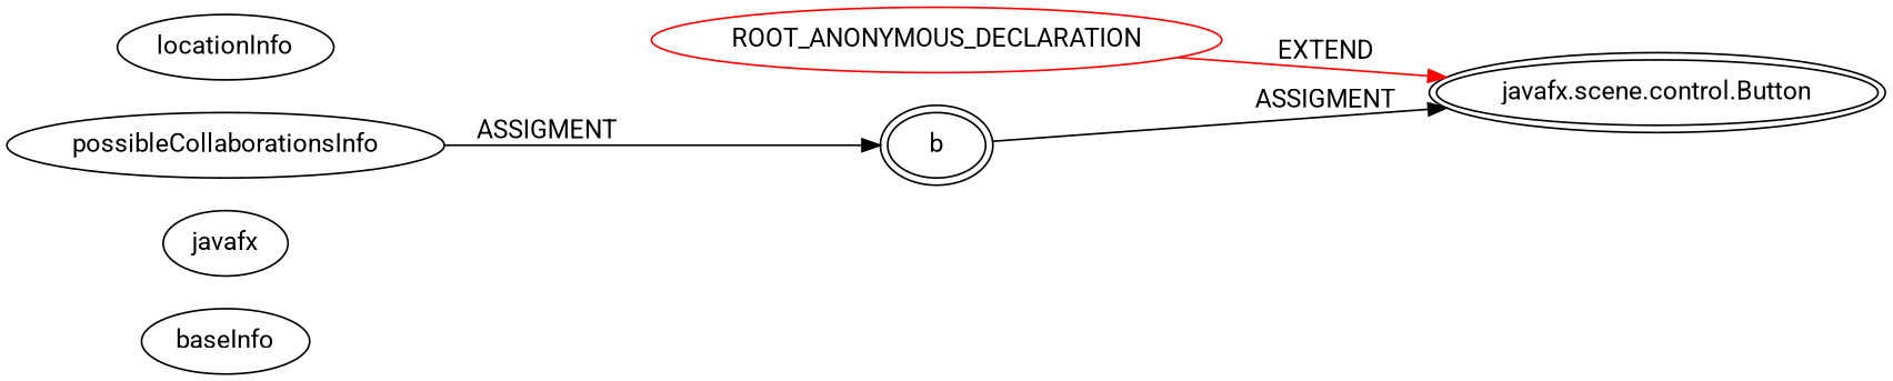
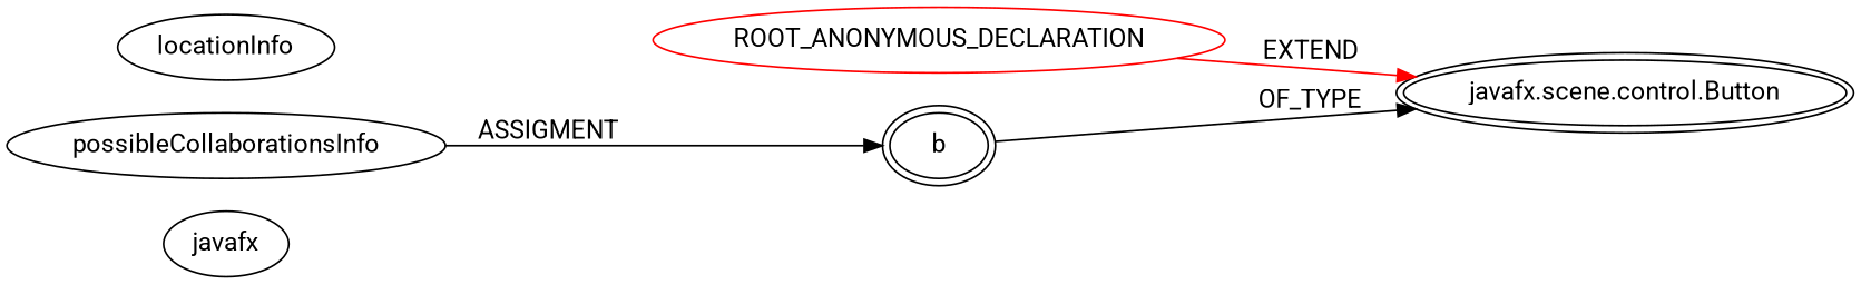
  digraph {
    fontname=Roboto
    rankdir=LR
    node [fontname=Roboto]
    edge [fontname=Roboto]
-   baseInfo [category=extension_graph graphId=2868 isAnonymous=true possibleRelation=false]
    n2 [0="javafx.scene.control.Button" label=javafx]
    n3 [isFrameworkType=true label=b peripheries=2 vertexType=OUTSIDE_VARIABLE_EXPRESION]
    possibleCollaborationsInfo
    locationInfo [contextSignature="javafx.scene.control.Button createNotFocusableButton(java.lang.String)" filePath="/guigarage-mastering-javafx-controls/mastering-javafx-controls-master/src/main/java/com/guigarage/chapter5/TextInputDemo.java" graphId=2868 projectName="guigarage-mastering-javafx-controls"]
    n6 [color=red isFrameworkType=false label=ROOT_ANONYMOUS_DECLARATION vertexType=ROOT_ANONYMOUS_DECLARATION]
    n7 [isFrameworkType=true label="javafx.scene.control.Button" peripheries=2 vertexType=FRAMEWORK_CLASS_TYPE]
-   n3 -> n7 [label=ASSIGMENT]
+   n3 -> n7 [label=OF_TYPE]
    possibleCollaborationsInfo -> n3 [label=ASSIGMENT]
    n6 -> n7 [color=red label=EXTEND]
  }
